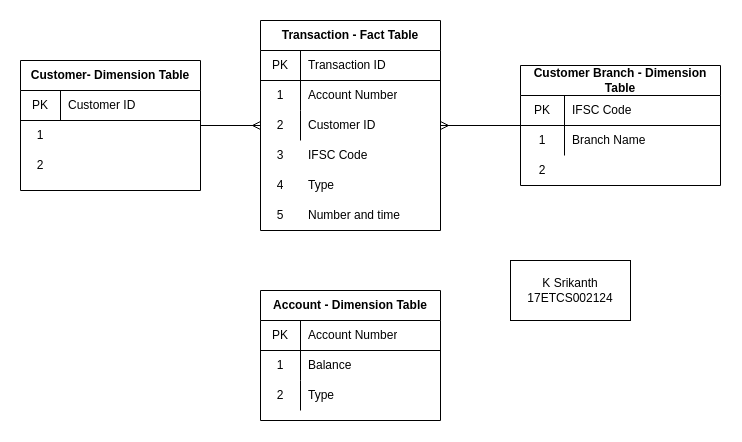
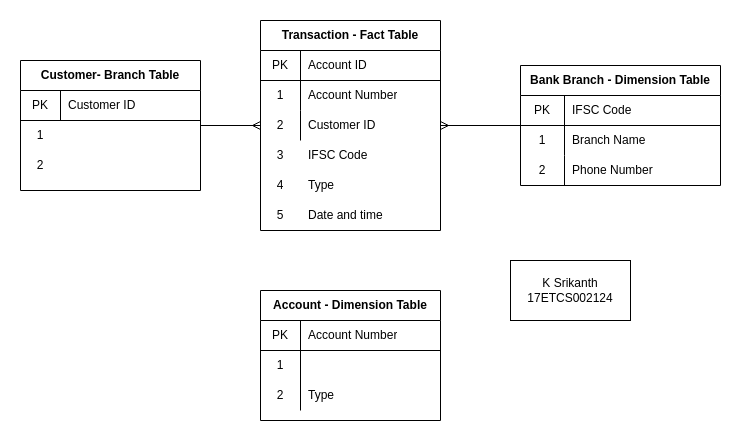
  <mxCell id="0" />
  <mxCell id="1" parent="0" />
  <mxCell id="2" value="3" style="shape=partialRectangle;html=1;whiteSpace=wrap;connectable=0;fillColor=none;top=0;left=0;bottom=0;right=0;overflow=hidden;" parent="1" vertex="1"><mxGeometry x="260" y="140" width="40" height="30" as="geometry" /></mxCell>
  <mxCell id="3" value="4" style="shape=partialRectangle;html=1;whiteSpace=wrap;connectable=0;fillColor=none;top=0;left=0;bottom=0;right=0;overflow=hidden;" parent="1" vertex="1"><mxGeometry x="260" y="170" width="40" height="30" as="geometry" /></mxCell>
  <mxCell id="4" value="IFSC Code" style="shape=partialRectangle;html=1;whiteSpace=wrap;connectable=0;fillColor=none;top=0;left=0;bottom=0;right=0;align=left;spacingLeft=6;overflow=hidden;" parent="1" vertex="1"><mxGeometry x="300" y="140" width="140" height="30" as="geometry" /></mxCell>
  <mxCell id="5" value="Type" style="shape=partialRectangle;html=1;whiteSpace=wrap;connectable=0;fillColor=none;top=0;left=0;bottom=0;right=0;align=left;spacingLeft=6;overflow=hidden;" parent="1" vertex="1"><mxGeometry x="300" y="170" width="140" height="30" as="geometry" /></mxCell>
  <mxCell id="6" value="Transaction - Fact Table" style="shape=table;html=1;whiteSpace=wrap;startSize=30;container=1;collapsible=0;childLayout=tableLayout;fixedRows=1;rowLines=0;fontStyle=1;align=center;" parent="1" vertex="1"><mxGeometry x="260" y="20" width="180" height="210" as="geometry" /></mxCell>
  <mxCell id="7" value="" style="shape=partialRectangle;html=1;whiteSpace=wrap;collapsible=0;dropTarget=0;pointerEvents=0;fillColor=none;top=0;left=0;bottom=1;right=0;points=[[0,0.5],[1,0.5]];portConstraint=eastwest;" parent="6" vertex="1"><mxGeometry y="30" width="180" height="30" as="geometry" /></mxCell>
  <mxCell id="8" value="PK" style="shape=partialRectangle;html=1;whiteSpace=wrap;connectable=0;fillColor=none;top=0;left=0;bottom=0;right=0;overflow=hidden;" parent="7" vertex="1"><mxGeometry width="40" height="30" as="geometry" /></mxCell>
- <mxCell id="9" value="Transaction ID" style="shape=partialRectangle;html=1;whiteSpace=wrap;connectable=0;fillColor=none;top=0;left=0;bottom=0;right=0;align=left;spacingLeft=6;overflow=hidden;" parent="7" vertex="1"><mxGeometry x="40" width="140" height="30" as="geometry" /></mxCell>
+ <mxCell id="9" value="Account ID" style="shape=partialRectangle;html=1;whiteSpace=wrap;connectable=0;fillColor=none;top=0;left=0;bottom=0;right=0;align=left;spacingLeft=6;overflow=hidden;" parent="7" vertex="1"><mxGeometry x="40" width="140" height="30" as="geometry" /></mxCell>
  <mxCell id="10" value="" style="shape=partialRectangle;html=1;whiteSpace=wrap;collapsible=0;dropTarget=0;pointerEvents=0;fillColor=none;top=0;left=0;bottom=0;right=0;points=[[0,0.5],[1,0.5]];portConstraint=eastwest;" parent="6" vertex="1"><mxGeometry y="60" width="180" height="30" as="geometry" /></mxCell>
  <mxCell id="11" value="1" style="shape=partialRectangle;html=1;whiteSpace=wrap;connectable=0;fillColor=none;top=0;left=0;bottom=0;right=0;overflow=hidden;" parent="10" vertex="1"><mxGeometry width="40" height="30" as="geometry" /></mxCell>
  <mxCell id="12" value="Account Number" style="shape=partialRectangle;html=1;whiteSpace=wrap;connectable=0;fillColor=none;top=0;left=0;bottom=0;right=0;align=left;spacingLeft=6;overflow=hidden;" parent="10" vertex="1"><mxGeometry x="40" width="140" height="30" as="geometry" /></mxCell>
  <mxCell id="13" value="" style="shape=partialRectangle;html=1;whiteSpace=wrap;collapsible=0;dropTarget=0;pointerEvents=0;fillColor=none;top=0;left=0;bottom=0;right=0;points=[[0,0.5],[1,0.5]];portConstraint=eastwest;" parent="6" vertex="1"><mxGeometry y="90" width="180" height="30" as="geometry" /></mxCell>
  <mxCell id="14" value="2" style="shape=partialRectangle;html=1;whiteSpace=wrap;connectable=0;fillColor=none;top=0;left=0;bottom=0;right=0;overflow=hidden;" parent="13" vertex="1"><mxGeometry width="40" height="30" as="geometry" /></mxCell>
  <mxCell id="15" value="Customer ID" style="shape=partialRectangle;html=1;whiteSpace=wrap;connectable=0;fillColor=none;top=0;left=0;bottom=0;right=0;align=left;spacingLeft=6;overflow=hidden;" parent="13" vertex="1"><mxGeometry x="40" width="140" height="30" as="geometry" /></mxCell>
- <mxCell id="16" value="Number and time" style="shape=partialRectangle;html=1;whiteSpace=wrap;connectable=0;fillColor=none;top=0;left=0;bottom=0;right=0;align=left;spacingLeft=6;overflow=hidden;" parent="1" vertex="1"><mxGeometry x="300" y="200" width="140" height="30" as="geometry" /></mxCell>
+ <mxCell id="16" value="Date and time" style="shape=partialRectangle;html=1;whiteSpace=wrap;connectable=0;fillColor=none;top=0;left=0;bottom=0;right=0;align=left;spacingLeft=6;overflow=hidden;" parent="1" vertex="1"><mxGeometry x="300" y="200" width="140" height="30" as="geometry" /></mxCell>
  <mxCell id="17" value="5" style="shape=partialRectangle;html=1;whiteSpace=wrap;connectable=0;fillColor=none;top=0;left=0;bottom=0;right=0;overflow=hidden;" parent="1" vertex="1"><mxGeometry x="260" y="200" width="40" height="30" as="geometry" /></mxCell>
  <mxCell id="18" value="Account - Dimension Table" style="shape=table;html=1;whiteSpace=wrap;startSize=30;container=1;collapsible=0;childLayout=tableLayout;fixedRows=1;rowLines=0;fontStyle=1;align=center;" parent="1" vertex="1"><mxGeometry x="260" y="290" width="180" height="130" as="geometry" /></mxCell>
  <mxCell id="19" value="" style="shape=partialRectangle;html=1;whiteSpace=wrap;collapsible=0;dropTarget=0;pointerEvents=0;fillColor=none;top=0;left=0;bottom=1;right=0;points=[[0,0.5],[1,0.5]];portConstraint=eastwest;" parent="18" vertex="1"><mxGeometry y="30" width="180" height="30" as="geometry" /></mxCell>
  <mxCell id="20" value="PK" style="shape=partialRectangle;html=1;whiteSpace=wrap;connectable=0;fillColor=none;top=0;left=0;bottom=0;right=0;overflow=hidden;" parent="19" vertex="1"><mxGeometry width="40" height="30" as="geometry" /></mxCell>
  <mxCell id="21" value="Account Number" style="shape=partialRectangle;html=1;whiteSpace=wrap;connectable=0;fillColor=none;top=0;left=0;bottom=0;right=0;align=left;spacingLeft=6;overflow=hidden;" parent="19" vertex="1"><mxGeometry x="40" width="140" height="30" as="geometry" /></mxCell>
  <mxCell id="22" value="" style="shape=partialRectangle;html=1;whiteSpace=wrap;collapsible=0;dropTarget=0;pointerEvents=0;fillColor=none;top=0;left=0;bottom=0;right=0;points=[[0,0.5],[1,0.5]];portConstraint=eastwest;" parent="18" vertex="1"><mxGeometry y="60" width="180" height="30" as="geometry" /></mxCell>
  <mxCell id="23" value="1" style="shape=partialRectangle;html=1;whiteSpace=wrap;connectable=0;fillColor=none;top=0;left=0;bottom=0;right=0;overflow=hidden;" parent="22" vertex="1"><mxGeometry width="40" height="30" as="geometry" /></mxCell>
- <mxCell id="24" value="Balance" style="shape=partialRectangle;html=1;whiteSpace=wrap;connectable=0;fillColor=none;top=0;left=0;bottom=0;right=0;align=left;spacingLeft=6;overflow=hidden;" parent="22" vertex="1"><mxGeometry x="40" width="140" height="30" as="geometry" /></mxCell>
  <mxCell id="25" value="" style="shape=partialRectangle;html=1;whiteSpace=wrap;collapsible=0;dropTarget=0;pointerEvents=0;fillColor=none;top=0;left=0;bottom=0;right=0;points=[[0,0.5],[1,0.5]];portConstraint=eastwest;" parent="18" vertex="1"><mxGeometry y="90" width="180" height="30" as="geometry" /></mxCell>
  <mxCell id="26" value="2" style="shape=partialRectangle;html=1;whiteSpace=wrap;connectable=0;fillColor=none;top=0;left=0;bottom=0;right=0;overflow=hidden;" parent="25" vertex="1"><mxGeometry width="40" height="30" as="geometry" /></mxCell>
  <mxCell id="27" value="Type" style="shape=partialRectangle;html=1;whiteSpace=wrap;connectable=0;fillColor=none;top=0;left=0;bottom=0;right=0;align=left;spacingLeft=6;overflow=hidden;" parent="25" vertex="1"><mxGeometry x="40" width="140" height="30" as="geometry" /></mxCell>
  <mxCell id="28" style="edgeStyle=orthogonalEdgeStyle;rounded=0;orthogonalLoop=1;jettySize=auto;html=1;entryX=0;entryY=0.5;entryDx=0;entryDy=0;startArrow=none;startFill=0;endArrow=ERmany;endFill=0;" parent="1" source="29" target="13" edge="1"><mxGeometry relative="1" as="geometry" /></mxCell>
- <mxCell id="29" value="Customer- Dimension Table" style="shape=table;html=1;whiteSpace=wrap;startSize=30;container=1;collapsible=0;childLayout=tableLayout;fixedRows=1;rowLines=0;fontStyle=1;align=center;" parent="1" vertex="1"><mxGeometry x="20" y="60" width="180" height="130" as="geometry" /></mxCell>
+ <mxCell id="29" value="Customer- Branch Table" style="shape=table;html=1;whiteSpace=wrap;startSize=30;container=1;collapsible=0;childLayout=tableLayout;fixedRows=1;rowLines=0;fontStyle=1;align=center;" parent="1" vertex="1"><mxGeometry x="20" y="60" width="180" height="130" as="geometry" /></mxCell>
  <mxCell id="30" value="" style="shape=partialRectangle;html=1;whiteSpace=wrap;collapsible=0;dropTarget=0;pointerEvents=0;fillColor=none;top=0;left=0;bottom=1;right=0;points=[[0,0.5],[1,0.5]];portConstraint=eastwest;" parent="29" vertex="1"><mxGeometry y="30" width="180" height="30" as="geometry" /></mxCell>
  <mxCell id="31" value="PK" style="shape=partialRectangle;html=1;whiteSpace=wrap;connectable=0;fillColor=none;top=0;left=0;bottom=0;right=0;overflow=hidden;" parent="30" vertex="1"><mxGeometry width="40" height="30" as="geometry" /></mxCell>
  <mxCell id="32" value="Customer ID" style="shape=partialRectangle;html=1;whiteSpace=wrap;connectable=0;fillColor=none;top=0;left=0;bottom=0;right=0;align=left;spacingLeft=6;overflow=hidden;" parent="30" vertex="1"><mxGeometry x="40" width="140" height="30" as="geometry" /></mxCell>
  <mxCell id="33" value="" style="shape=partialRectangle;html=1;whiteSpace=wrap;collapsible=0;dropTarget=0;pointerEvents=0;fillColor=none;top=0;left=0;bottom=0;right=0;points=[[0,0.5],[1,0.5]];portConstraint=eastwest;" parent="29" vertex="1"><mxGeometry y="60" width="180" height="30" as="geometry" /></mxCell>
  <mxCell id="34" value="1" style="shape=partialRectangle;html=1;whiteSpace=wrap;connectable=0;fillColor=none;top=0;left=0;bottom=0;right=0;overflow=hidden;" parent="33" vertex="1"><mxGeometry width="40" height="30" as="geometry" /></mxCell>
  <mxCell id="35" value="" style="shape=partialRectangle;html=1;whiteSpace=wrap;collapsible=0;dropTarget=0;pointerEvents=0;fillColor=none;top=0;left=0;bottom=0;right=0;points=[[0,0.5],[1,0.5]];portConstraint=eastwest;" parent="29" vertex="1"><mxGeometry y="90" width="180" height="30" as="geometry" /></mxCell>
  <mxCell id="36" value="2" style="shape=partialRectangle;html=1;whiteSpace=wrap;connectable=0;fillColor=none;top=0;left=0;bottom=0;right=0;overflow=hidden;" parent="35" vertex="1"><mxGeometry width="40" height="30" as="geometry" /></mxCell>
  <mxCell id="37" style="edgeStyle=orthogonalEdgeStyle;rounded=0;orthogonalLoop=1;jettySize=auto;html=1;entryX=1;entryY=0.5;entryDx=0;entryDy=0;startArrow=none;startFill=0;endArrow=ERmany;endFill=0;" parent="1" source="38" target="13" edge="1"><mxGeometry relative="1" as="geometry" /></mxCell>
- <mxCell id="38" value="Customer Branch - Dimension Table" style="shape=table;html=1;whiteSpace=wrap;startSize=30;container=1;collapsible=0;childLayout=tableLayout;fixedRows=1;rowLines=0;fontStyle=1;align=center;" parent="1" vertex="1"><mxGeometry x="520" y="65" width="200" height="120" as="geometry" /></mxCell>
+ <mxCell id="38" value="Bank Branch - Dimension Table" style="shape=table;html=1;whiteSpace=wrap;startSize=30;container=1;collapsible=0;childLayout=tableLayout;fixedRows=1;rowLines=0;fontStyle=1;align=center;" parent="1" vertex="1"><mxGeometry x="520" y="65" width="200" height="120" as="geometry" /></mxCell>
  <mxCell id="39" value="" style="shape=partialRectangle;html=1;whiteSpace=wrap;collapsible=0;dropTarget=0;pointerEvents=0;fillColor=none;top=0;left=0;bottom=1;right=0;points=[[0,0.5],[1,0.5]];portConstraint=eastwest;" parent="38" vertex="1"><mxGeometry y="30" width="200" height="30" as="geometry" /></mxCell>
  <mxCell id="40" value="PK" style="shape=partialRectangle;html=1;whiteSpace=wrap;connectable=0;fillColor=none;top=0;left=0;bottom=0;right=0;overflow=hidden;" parent="39" vertex="1"><mxGeometry width="44" height="30" as="geometry" /></mxCell>
  <mxCell id="41" value="IFSC Code" style="shape=partialRectangle;html=1;whiteSpace=wrap;connectable=0;fillColor=none;top=0;left=0;bottom=0;right=0;align=left;spacingLeft=6;overflow=hidden;" parent="39" vertex="1"><mxGeometry x="44" width="156" height="30" as="geometry" /></mxCell>
  <mxCell id="42" value="" style="shape=partialRectangle;html=1;whiteSpace=wrap;collapsible=0;dropTarget=0;pointerEvents=0;fillColor=none;top=0;left=0;bottom=0;right=0;points=[[0,0.5],[1,0.5]];portConstraint=eastwest;" parent="38" vertex="1"><mxGeometry y="60" width="200" height="30" as="geometry" /></mxCell>
  <mxCell id="43" value="1" style="shape=partialRectangle;html=1;whiteSpace=wrap;connectable=0;fillColor=none;top=0;left=0;bottom=0;right=0;overflow=hidden;" parent="42" vertex="1"><mxGeometry width="44" height="30" as="geometry" /></mxCell>
  <mxCell id="44" value="Branch Name" style="shape=partialRectangle;html=1;whiteSpace=wrap;connectable=0;fillColor=none;top=0;left=0;bottom=0;right=0;align=left;spacingLeft=6;overflow=hidden;" parent="42" vertex="1"><mxGeometry x="44" width="156" height="30" as="geometry" /></mxCell>
  <mxCell id="45" value="" style="shape=partialRectangle;html=1;whiteSpace=wrap;collapsible=0;dropTarget=0;pointerEvents=0;fillColor=none;top=0;left=0;bottom=0;right=0;points=[[0,0.5],[1,0.5]];portConstraint=eastwest;" parent="38" vertex="1"><mxGeometry y="90" width="200" height="30" as="geometry" /></mxCell>
  <mxCell id="46" value="2" style="shape=partialRectangle;html=1;whiteSpace=wrap;connectable=0;fillColor=none;top=0;left=0;bottom=0;right=0;overflow=hidden;" parent="45" vertex="1"><mxGeometry width="44" height="30" as="geometry" /></mxCell>
+ <mxCell id="47" value="Phone Number" style="shape=partialRectangle;html=1;whiteSpace=wrap;connectable=0;fillColor=none;top=0;left=0;bottom=0;right=0;align=left;spacingLeft=6;overflow=hidden;" parent="45" vertex="1"><mxGeometry x="44" width="156" height="30" as="geometry" /></mxCell>
  <mxCell id="48" value="K Srikanth&lt;br&gt;17ETCS002124" style="whiteSpace=wrap;html=1;rounded=0;" vertex="1" parent="1"><mxGeometry x="510" y="260" width="120" height="60" as="geometry" /></mxCell>
